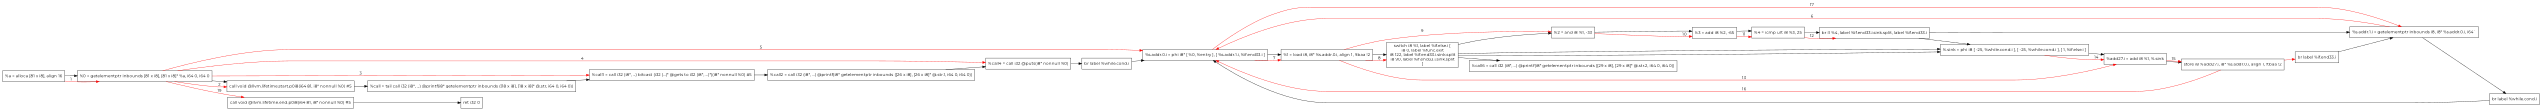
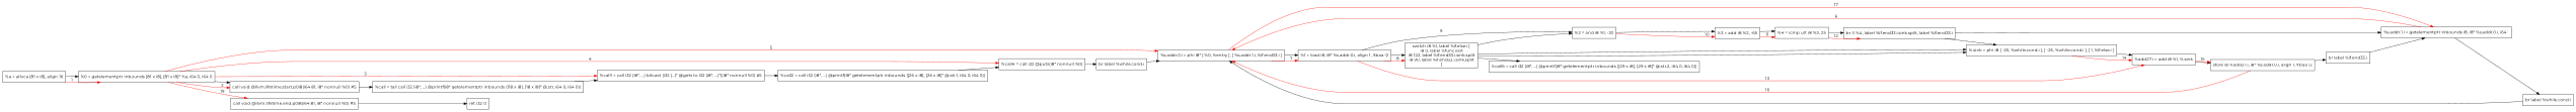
  digraph {
    fontname=Montserrat
    rankdir=LR
    node [fontname=Montserrat shape=record]
    edge [fontname=Montserrat]
    n1 [label="  %a = alloca [81 x i8], align 16"]
    n2 [label="  %0 = getelementptr inbounds [81 x i8], [81 x i8]* %a, i64 0, i64 0"]
    n3 [label="  call void @llvm.lifetime.start.p0i8(i64 81, i8* nonnull %0) #5"]
    n4 [label="  %call1 = call i32 (i8*, ...) bitcast (i32 (...)* @gets to i32 (i8*, ...)*)(i8* nonnull %0) #5"]
    n5 [label="  %call4 = call i32 @puts(i8* nonnull %0)"]
    n6 [label="  %s.addr.0.i = phi i8* [ %0, %entry ], [ %s.addr.1.i, %if.end33.i ]"]
    n7 [label="  call void @llvm.lifetime.end.p0i8(i64 81, i8* nonnull %0) #5"]
    n8 [label="  %call = tail call i32 (i8*, ...) @printf(i8* getelementptr inbounds ([18 x i8], [18 x i8]* @.str, i64 0, i64 0))"]
    n9 [label="  %call2 = call i32 (i8*, ...) @printf(i8* getelementptr inbounds ([26 x i8], [26 x i8]* @.str.1, i64 0, i64 0))"]
    n10 [label="  br label %while.cond.i"]
    n11 [label="  %1 = load i8, i8* %s.addr.0.i, align 1, !tbaa !2"]
    n12 [label="  %s.addr.1.i = getelementptr inbounds i8, i8* %s.addr.0.i, i64 1"]
    n13 [label="  ret i32 0"]
    n14 [label="  switch i8 %1, label %if.else.i [\n    i8 0, label %func.exit\n    i8 122, label %if.end33.i.sink.split\n    i8 90, label %if.end33.i.sink.split\n  ]"]
    n15 [label="  %2 = and i8 %1, -33"]
    n16 [label="  %add27.i = add i8 %1, %.sink"]
    n17 [label="  br label %while.cond.i"]
    n18 [label="  %.sink = phi i8 [ -25, %while.cond.i ], [ -25, %while.cond.i ], [ 1, %if.else.i ]"]
    n19 [label="  %call6 = call i32 (i8*, ...) @printf(i8* getelementptr inbounds ([29 x i8], [29 x i8]* @.str.2, i64 0, i64 0))"]
    n20 [label="  %3 = add i8 %2, -65"]
    n21 [label="  store i8 %add27.i, i8* %s.addr.0.i, align 1, !tbaa !2"]
    n22 [label="  %4 = icmp ult i8 %3, 25"]
    n23 [label="  br i1 %4, label %if.end33.i.sink.split, label %if.end33.i"]
    n24 [label="  br label %if.end33.i"]
    n1 -> n2
    n1 -> n2 [color=red label=1]
    n2 -> n3
    n2 -> n3 [color=red label=2]
    n2 -> n4 [color=red label=3]
    n2 -> n5 [color=red label=4]
    n2 -> n6 [color=red label=5]
    n2 -> n7 [color=red label=19]
    n3 -> n8
    n4 -> n9
    n5 -> n10
    n6 -> n11
    n6 -> n11 [color=red label=7]
    n6 -> n12 [color=red label=17]
    n7 -> n13
    n8 -> n4
    n9 -> n5
    n10 -> n6
    n11 -> n14
    n11 -> n14 [color=red label=8]
-   n11 -> n15 [color=red label=9]
+   n11 -> n15 [color=black label=9]
    n11 -> n16 [color=red label=13]
    n12 -> n6 [color=red label=6]
    n12 -> n17
    n14 -> n15
    n14 -> n18
    n14 -> n18
    n14 -> n19
    n15 -> n20
    n15 -> n20 [color=red label=10]
    n16 -> n21
    n16 -> n21 [color=red label=15]
    n17 -> n6
    n18 -> n16
    n18 -> n16 [color=red label=14]
    n20 -> n22
    n20 -> n22 [color=red label=11]
    n21 -> n6 [color=red label=16]
-   n21 -> n24 [color=red]
+   n21 -> n24
    n22 -> n23
    n22 -> n23 [color=red label=12]
    n23 -> n12
    n23 -> n18
    n24 -> n12
  }
